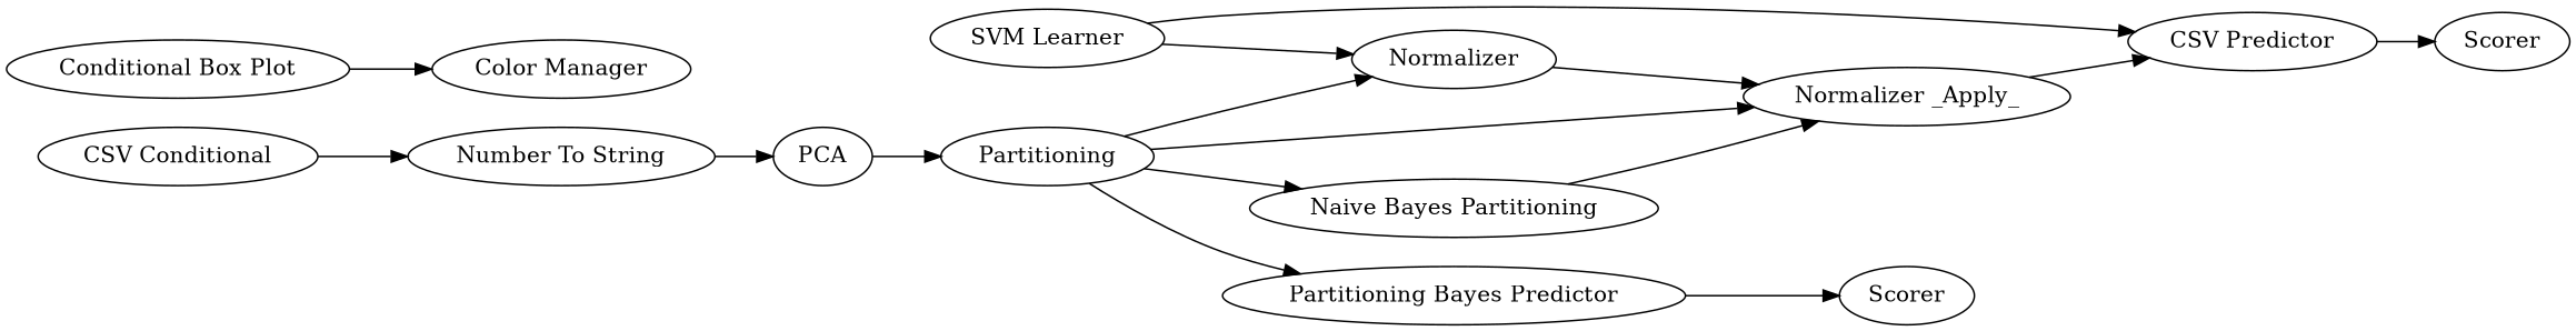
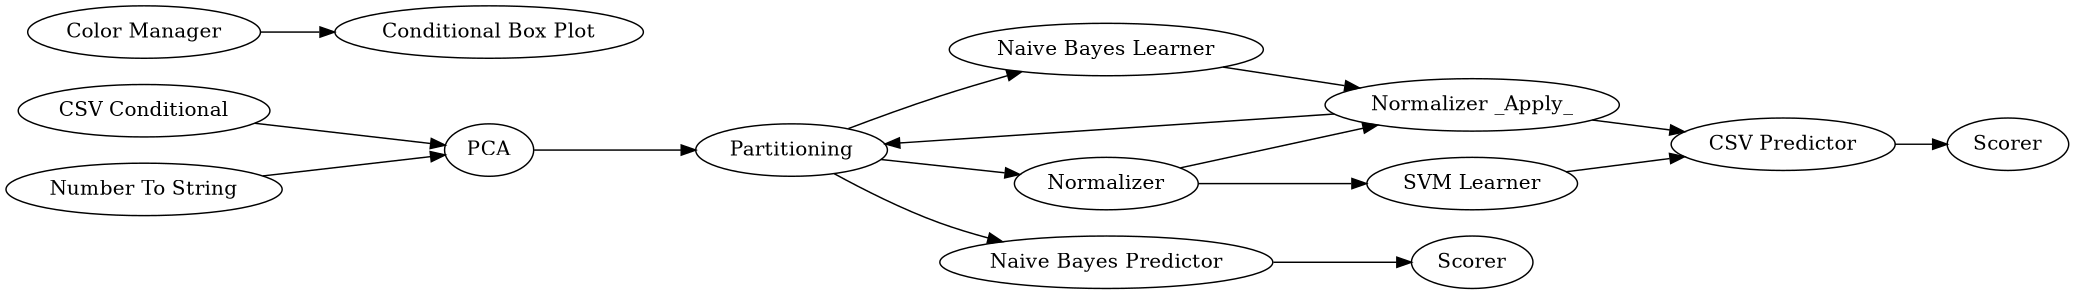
  digraph {
    rankdir=LR
    n1 [label=PCA]
    n2 [label=Partitioning]
    n3 [label=Normalizer]
    n4 [label="Normalizer _Apply_"]
-   n5 [label="Naive Bayes Partitioning"]
-   n6 [label="Partitioning Bayes Predictor"]
+   n5 [label="Naive Bayes Learner"]
+   n6 [label="Naive Bayes Predictor"]
    n7 [label="SVM Learner"]
    n8 [label="CSV Predictor"]
    n9 [label=Scorer]
    n10 [label="Color Manager"]
    n11 [label="Conditional Box Plot"]
    n12 [label=Scorer]
    n13 [label="CSV Conditional"]
    n14 [label="Number To String"]
    n1 -> n2
    n2 -> n3
-   n2 -> n4
+   n4 -> n2
    n2 -> n5
    n2 -> n6
    n3 -> n4
-   n7 -> n3
+   n3 -> n7
    n4 -> n8
    n5 -> n4
    n6 -> n9
    n7 -> n8
    n8 -> n12
-   n11 -> n10
-   n13 -> n14
+   n10 -> n11
+   n13 -> n1
    n14 -> n1
  }
